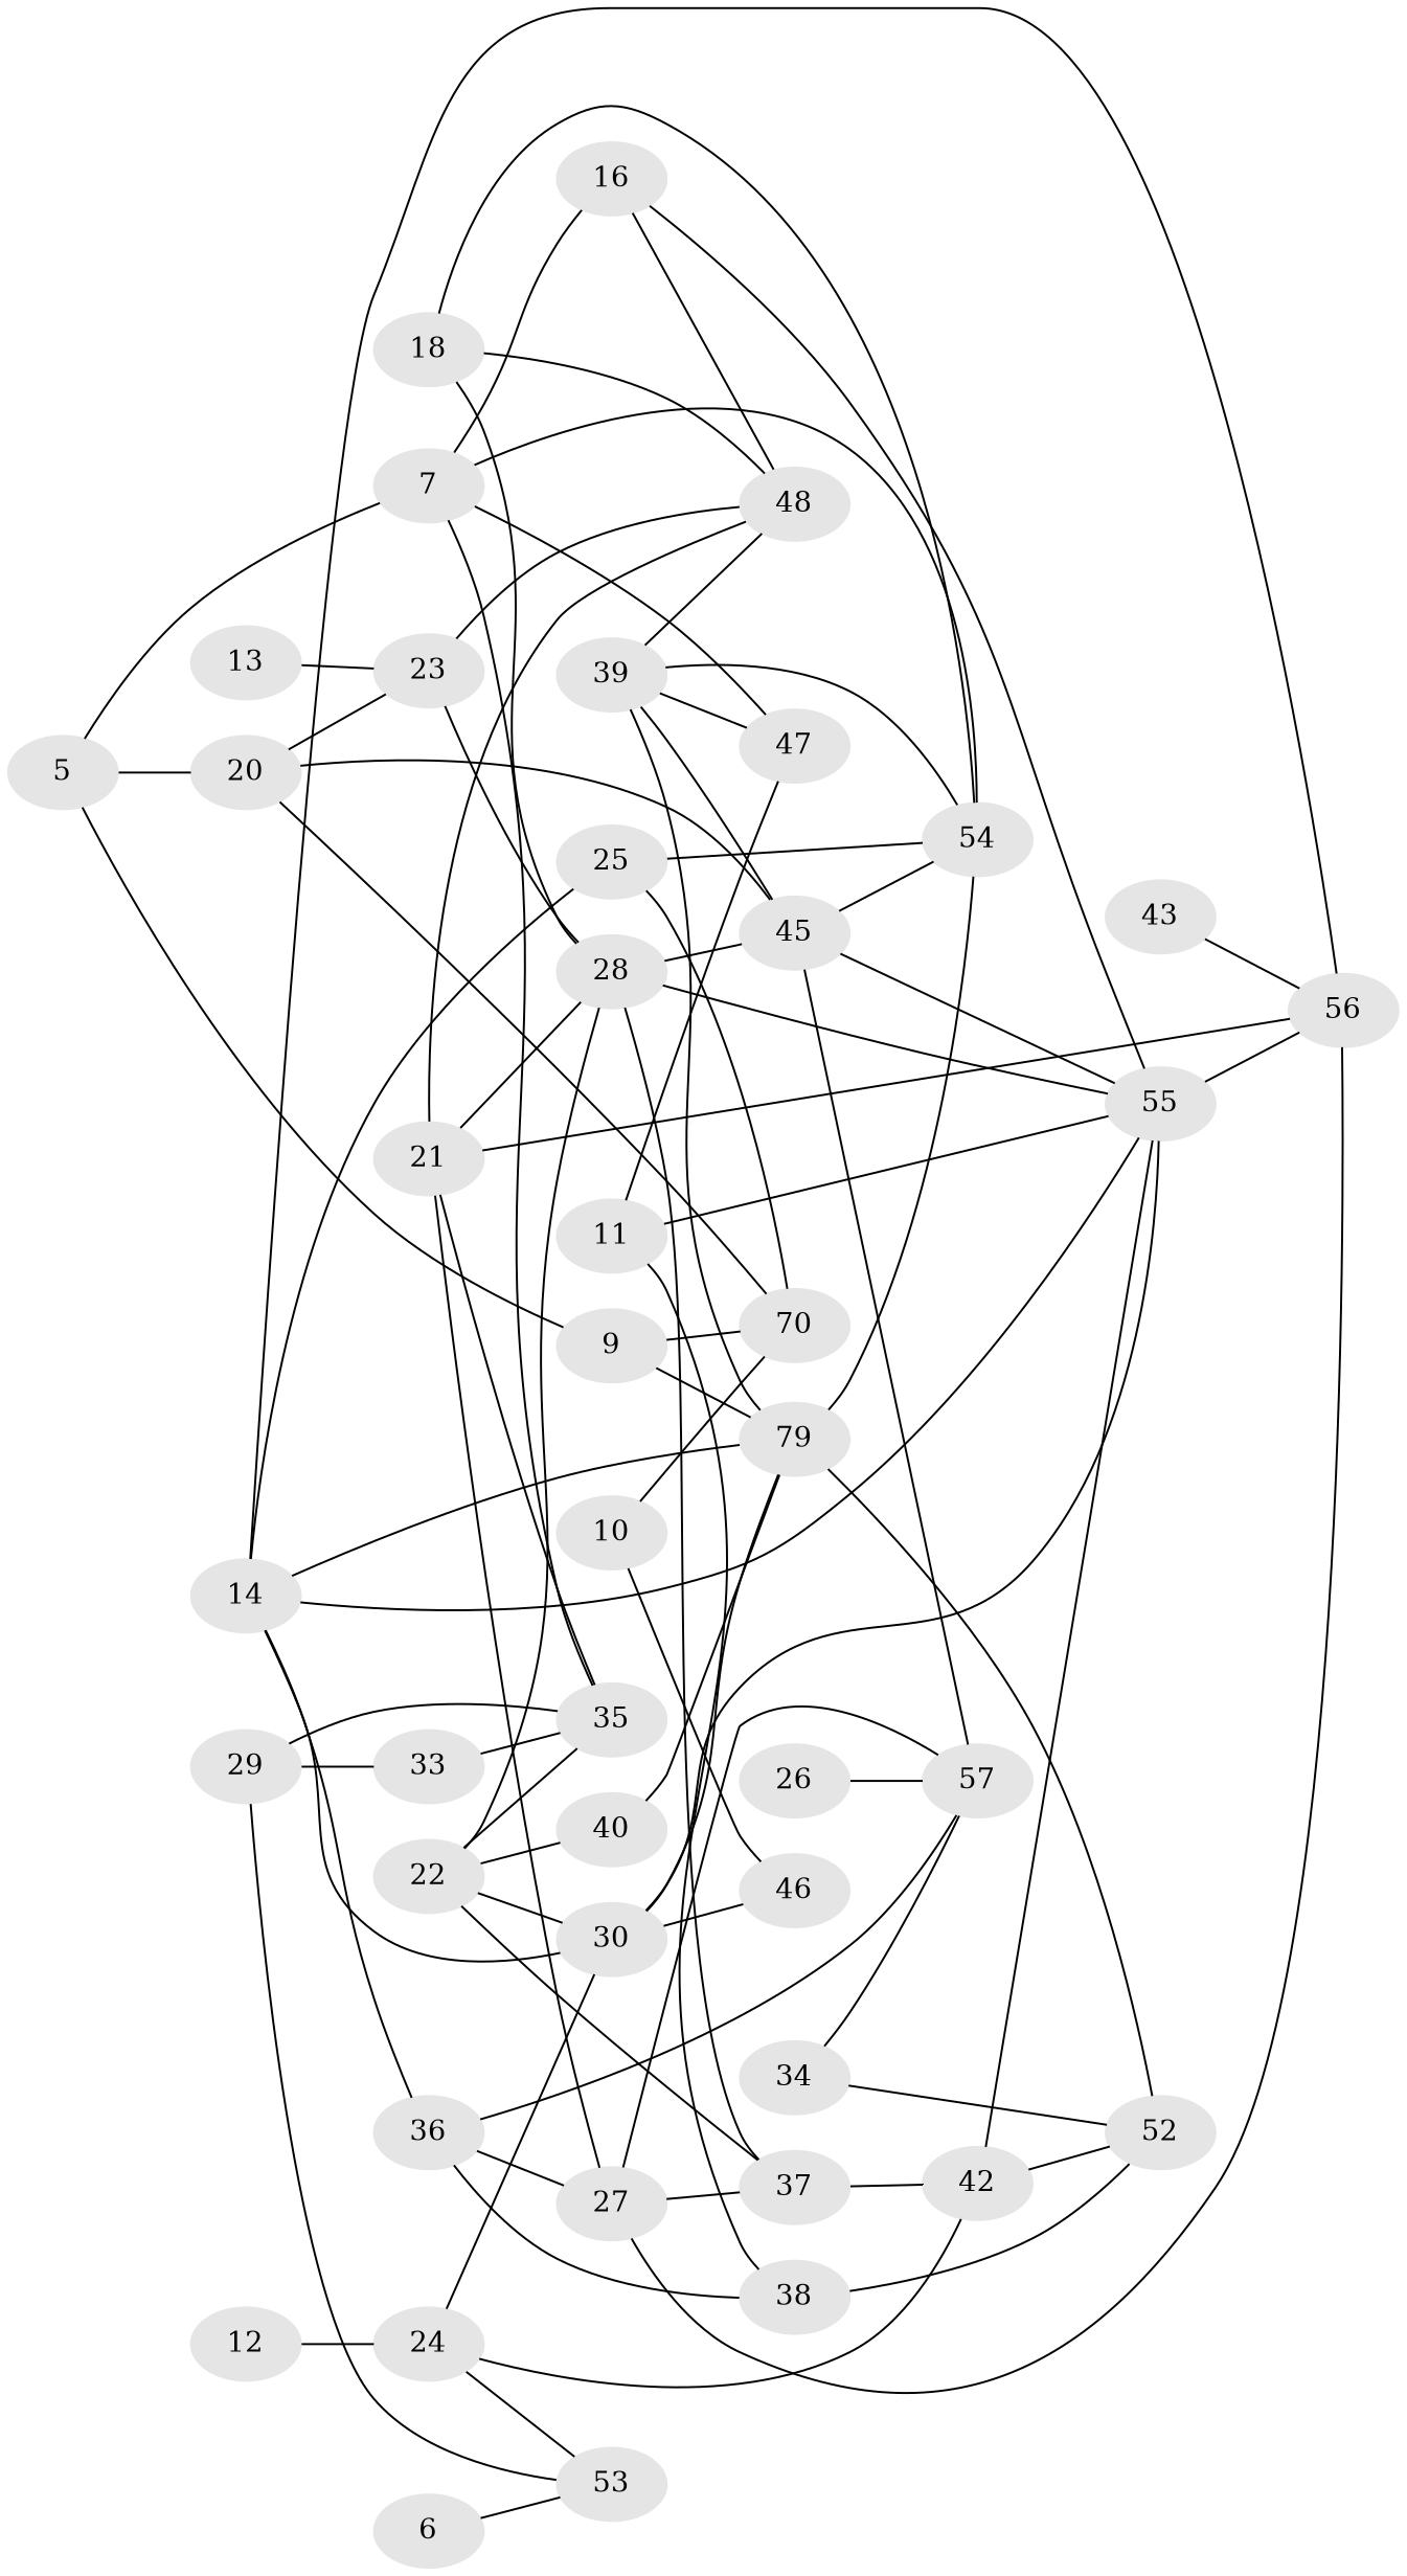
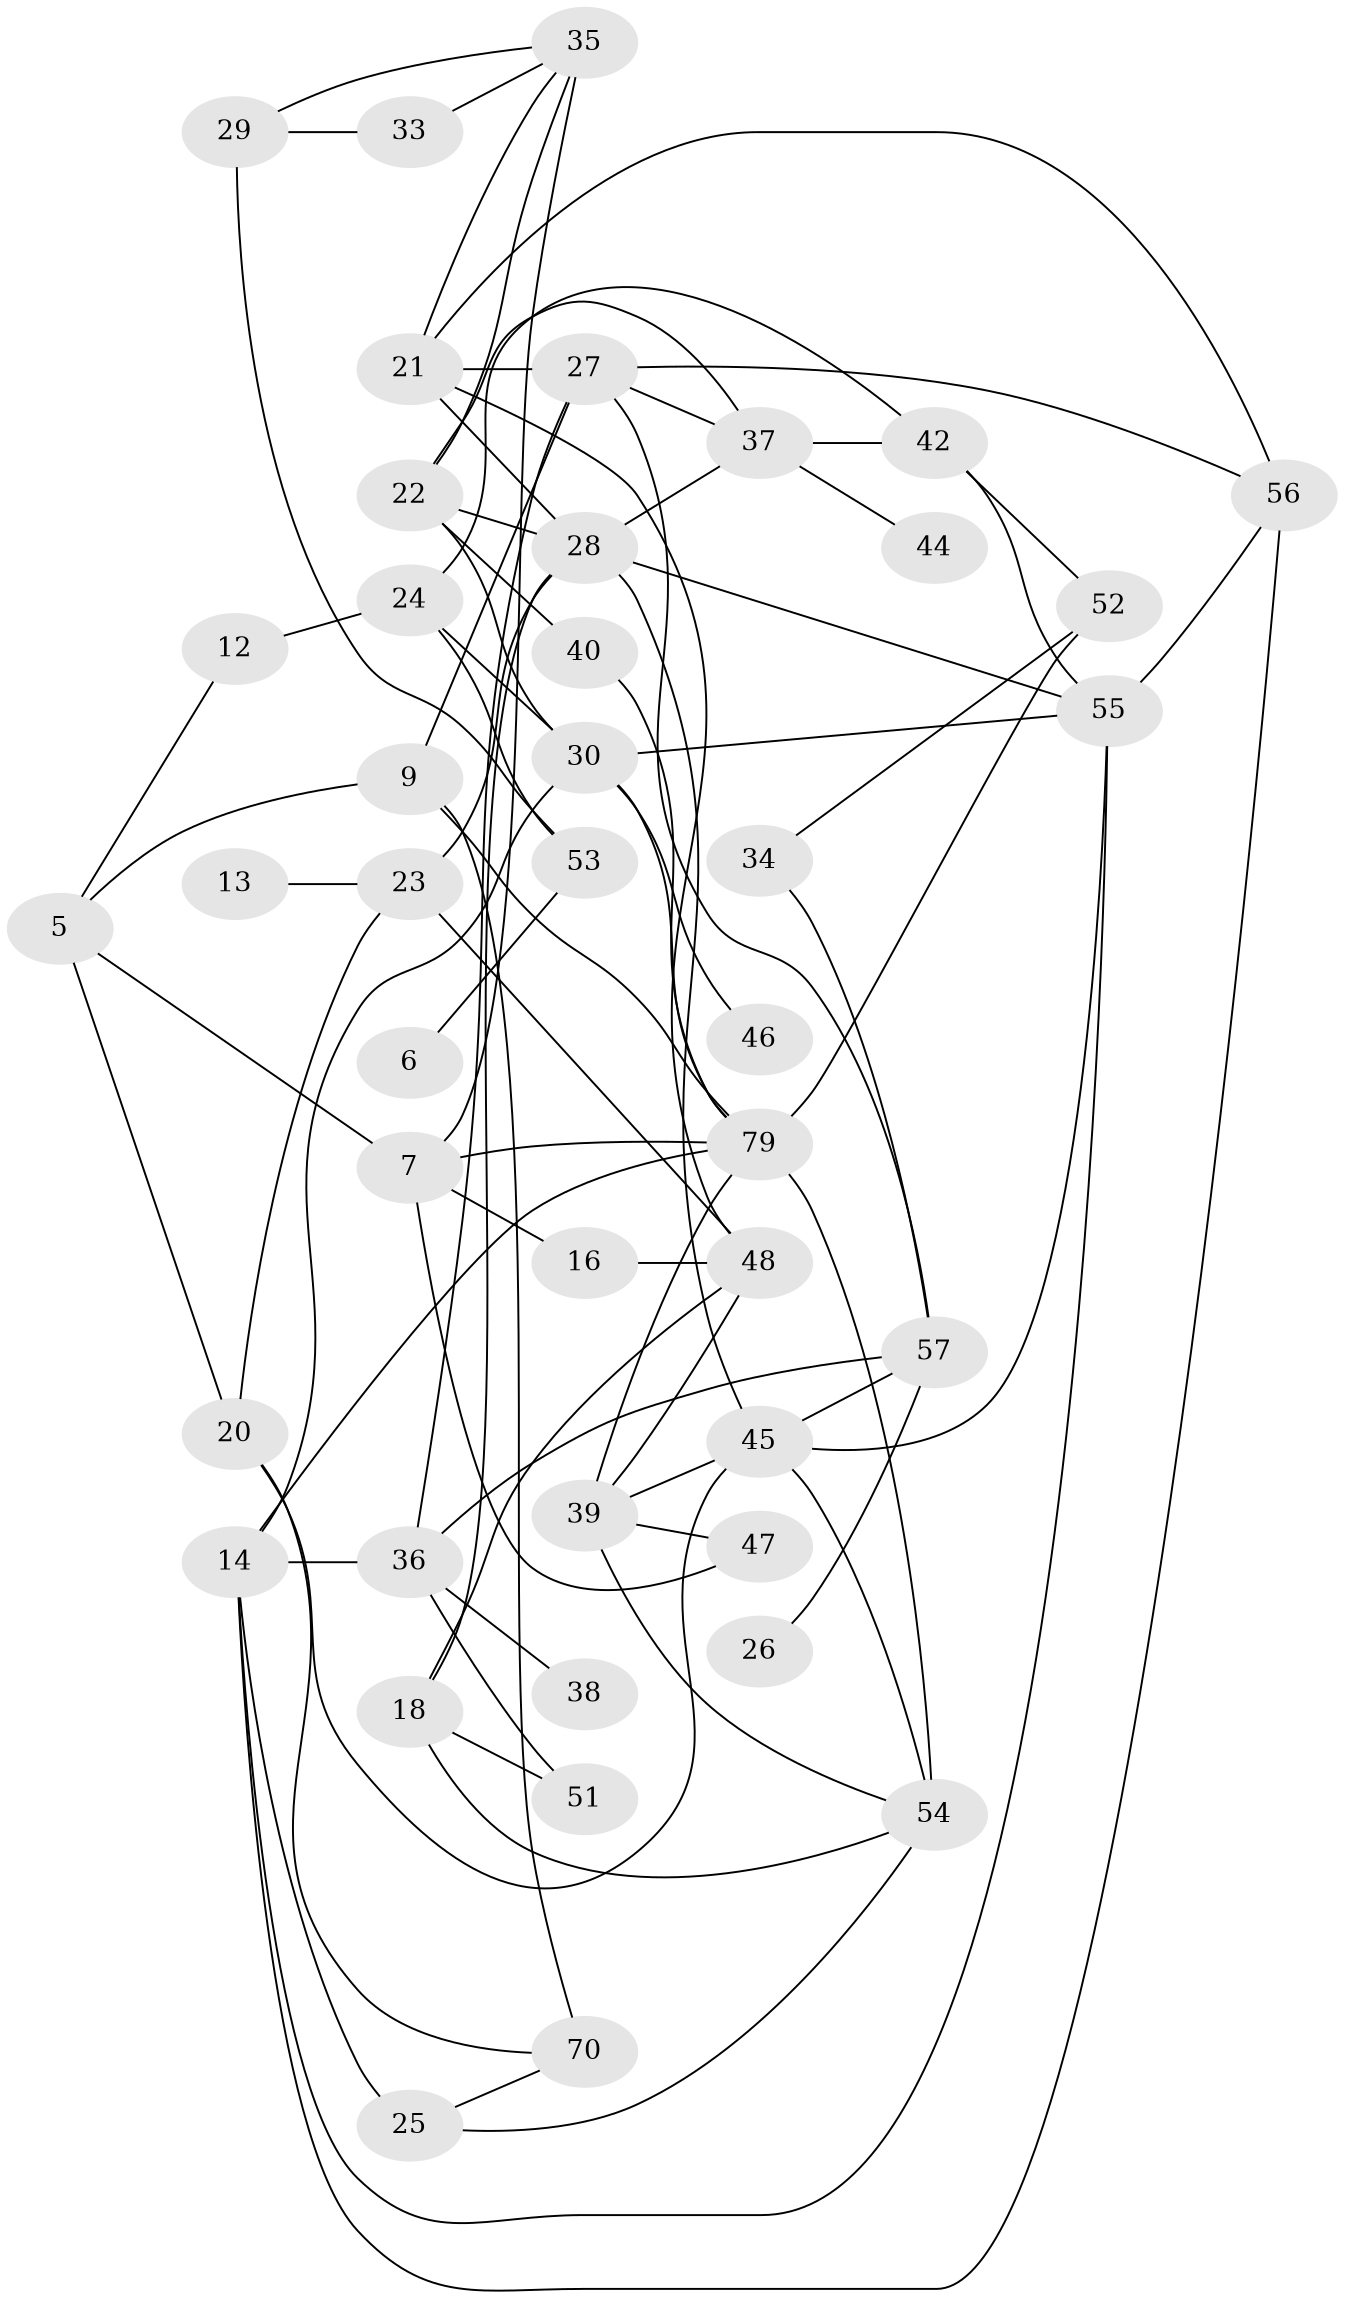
  graph {
    rankdir=LR
    node [color=gray90 style=filled]
    edge [weight=1.0]
    n1 [label=70]
    25
    54
-   43
    56
    5
    7
    9
    12
    20
    16
    35
    47
    n14 [label=79]
    27
    24
    23
    45
    6
    53
    55
    48
    52
    37
    57
-   10
    46
-   11
    38
    30
    42
    13
    28
    14
    36
+   51
    18
    21
    22
    40
+   44
    26
    29
    33
    34
    39
    25 -- n1
    25 -- 54 [weight=2.0]
-   43 -- 56
    5 -- 7
    5 -- 9
+   5 -- 12
    5 -- 20
    7 -- 16
    7 -- 35 [weight=2.0]
    7 -- 47
-   7 -- 54
+   7 -- n14
    9 -- n1
    9 -- n14
+   9 -- 27
    12 -- 24
    20 -- n1
    20 -- 23
    20 -- 45
-   16 -- 55
    16 -- 48
    n14 -- 54
    n14 -- 52
    27 -- 56
    27 -- 37
    27 -- 57
    24 -- 53
    24 -- 30
    24 -- 42
    23 -- 48
    23 -- 28
    45 -- 54
    45 -- 55
    45 -- 57
    6 -- 53
    55 -- 56
    37 -- 42
-   10 -- n1
-   10 -- 46
-   11 -- 47
-   11 -- 55
-   11 -- 38
-   38 -- 52
+   37 -- 44
    30 -- n14
    30 -- 55
    30 -- 46
    42 -- 55
    42 -- 52
    13 -- 23
    28 -- 45
    28 -- 55 [weight=2.0]
    28 -- 37
    14 -- 25
    14 -- 56
    14 -- n14
    14 -- 55
    14 -- 30 [weight=2.0]
    14 -- 36
    36 -- 27
    36 -- 57
    36 -- 38
+   36 -- 51
    18 -- 54
    18 -- 48
    18 -- 28
+   18 -- 51
    21 -- 56
    21 -- 35
    21 -- 27
    21 -- 48
    21 -- 28
    22 -- 35
    22 -- 37
    22 -- 30
    22 -- 28
    22 -- 40
    40 -- n14
    26 -- 57
    29 -- 35
    29 -- 53
    29 -- 33
    33 -- 35
    34 -- 52
    34 -- 57
    39 -- 54
    39 -- 47
    39 -- n14
    39 -- 45
    39 -- 48
  }
